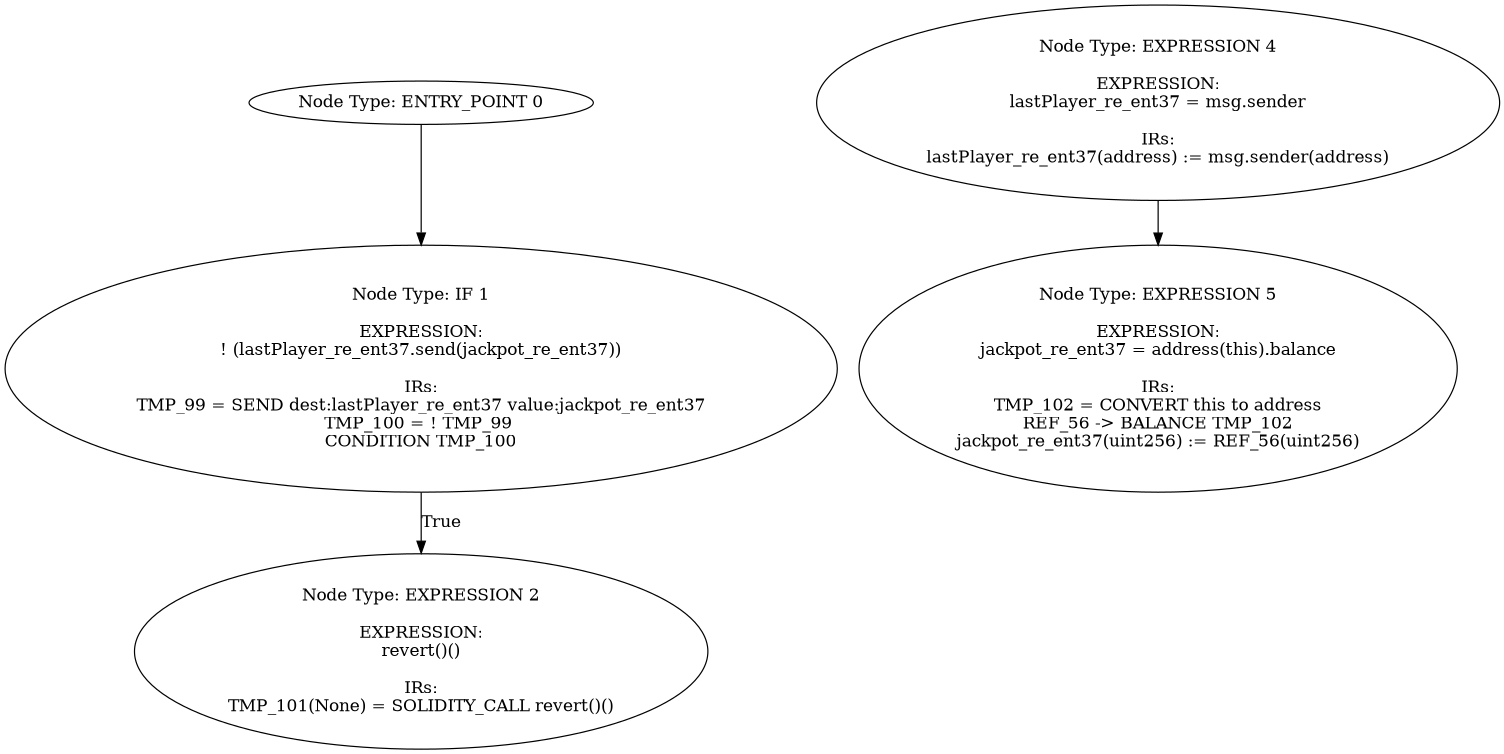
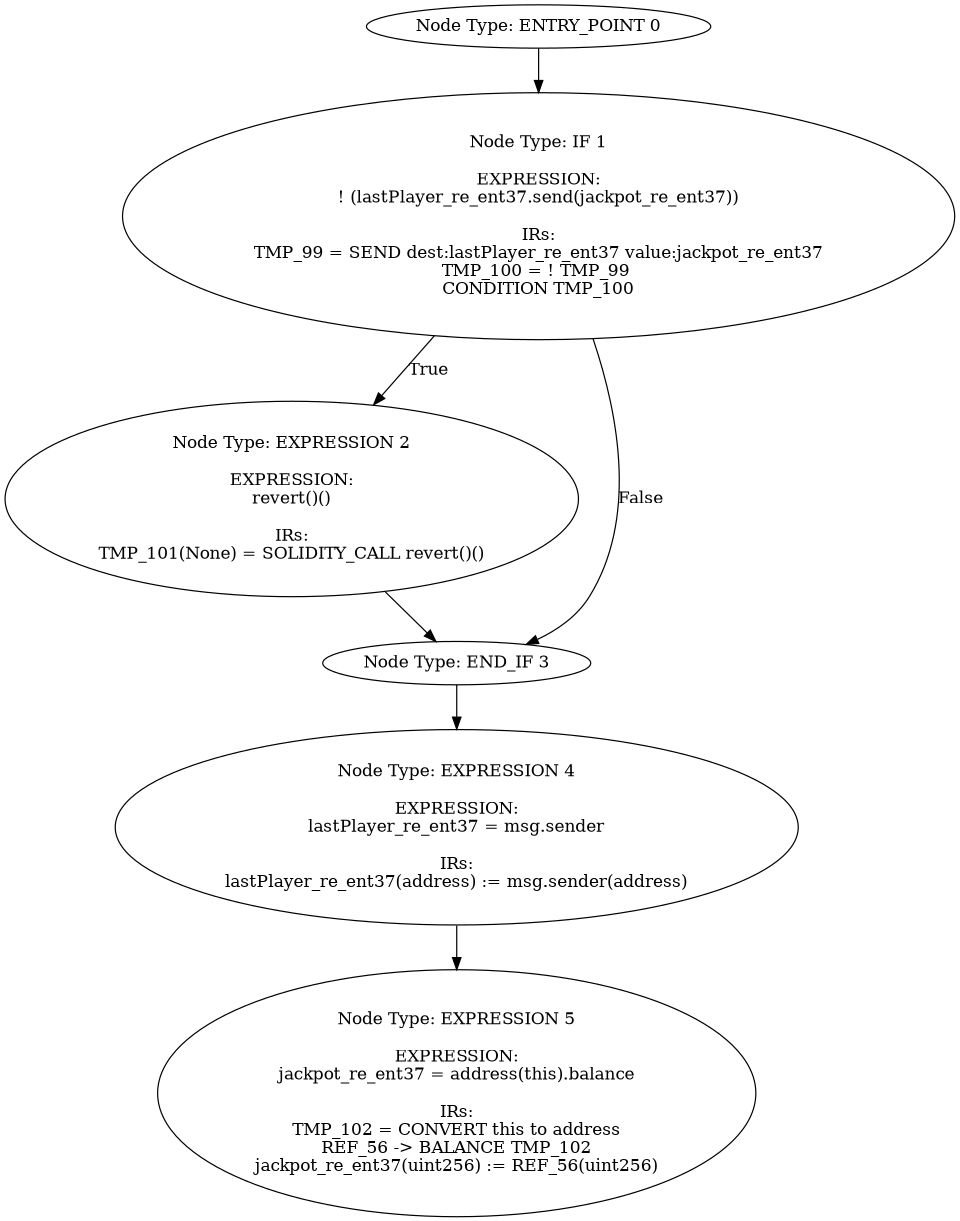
  digraph {
    fontname="DejaVu Serif"
    node [fontname="DejaVu Serif"]
    edge [fontname="DejaVu Serif"]
    n1 [label="Node Type: ENTRY_POINT 0\n"]
    n2 [label="Node Type: IF 1\n\nEXPRESSION:\n! (lastPlayer_re_ent37.send(jackpot_re_ent37))\n\nIRs:\nTMP_99 = SEND dest:lastPlayer_re_ent37 value:jackpot_re_ent37\nTMP_100 = ! TMP_99 \nCONDITION TMP_100"]
    n3 [label="Node Type: EXPRESSION 2\n\nEXPRESSION:\nrevert()()\n\nIRs:\nTMP_101(None) = SOLIDITY_CALL revert()()"]
+   n4 [label="Node Type: END_IF 3\n"]
    n5 [label="Node Type: EXPRESSION 4\n\nEXPRESSION:\nlastPlayer_re_ent37 = msg.sender\n\nIRs:\nlastPlayer_re_ent37(address) := msg.sender(address)"]
    n6 [label="Node Type: EXPRESSION 5\n\nEXPRESSION:\njackpot_re_ent37 = address(this).balance\n\nIRs:\nTMP_102 = CONVERT this to address\nREF_56 -> BALANCE TMP_102\njackpot_re_ent37(uint256) := REF_56(uint256)"]
    n1 -> n2
    n2 -> n3 [label=True]
+   n2 -> n4 [label=False]
+   n3 -> n4
+   n4 -> n5
    n5 -> n6
  }
